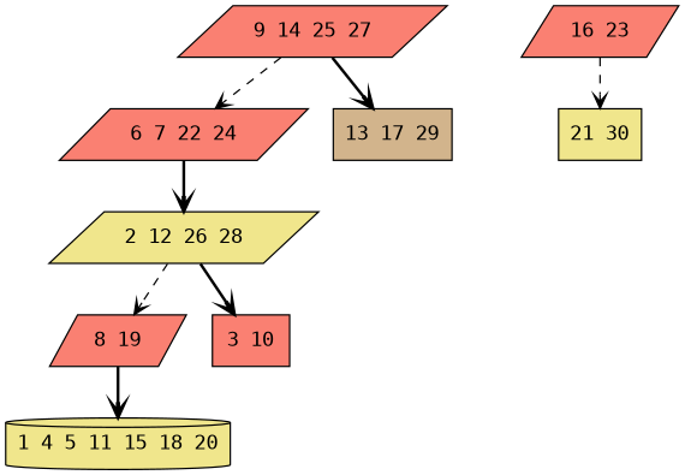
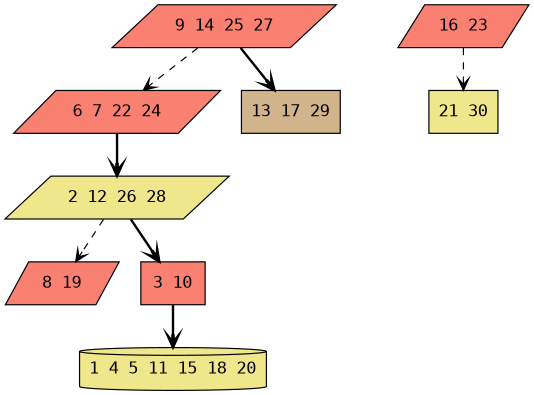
  digraph {
    fontname="DejaVu Sans Mono"
    node [fillcolor=salmon fontname="DejaVu Sans Mono" shape=parallelogram style=filled]
    edge [arrowhead=vee fontname="DejaVu Sans Mono" style=bold]
    n1 [label="9 14 25 27"]
    n2 [label="6 7 22 24"]
    n3 [fillcolor=tan label="13 17 29" shape=box]
    n4 [fillcolor=khaki label="2 12 26 28"]
    n5 [label="8 19"]
    n6 [fillcolor=khaki label="1 4 5 11 15 18 20" shape=cylinder]
    n7 [label="3 10" shape=box]
    n8 [label="16 23"]
    n9 [fillcolor=khaki label="21 30" shape=box]
    n1 -> n2 [style=dashed]
    n1 -> n3
    n2 -> n4
    n4 -> n5 [style=dashed]
    n4 -> n7
-   n5 -> n6
+   n7 -> n6
    n8 -> n9 [style=dashed]
  }
